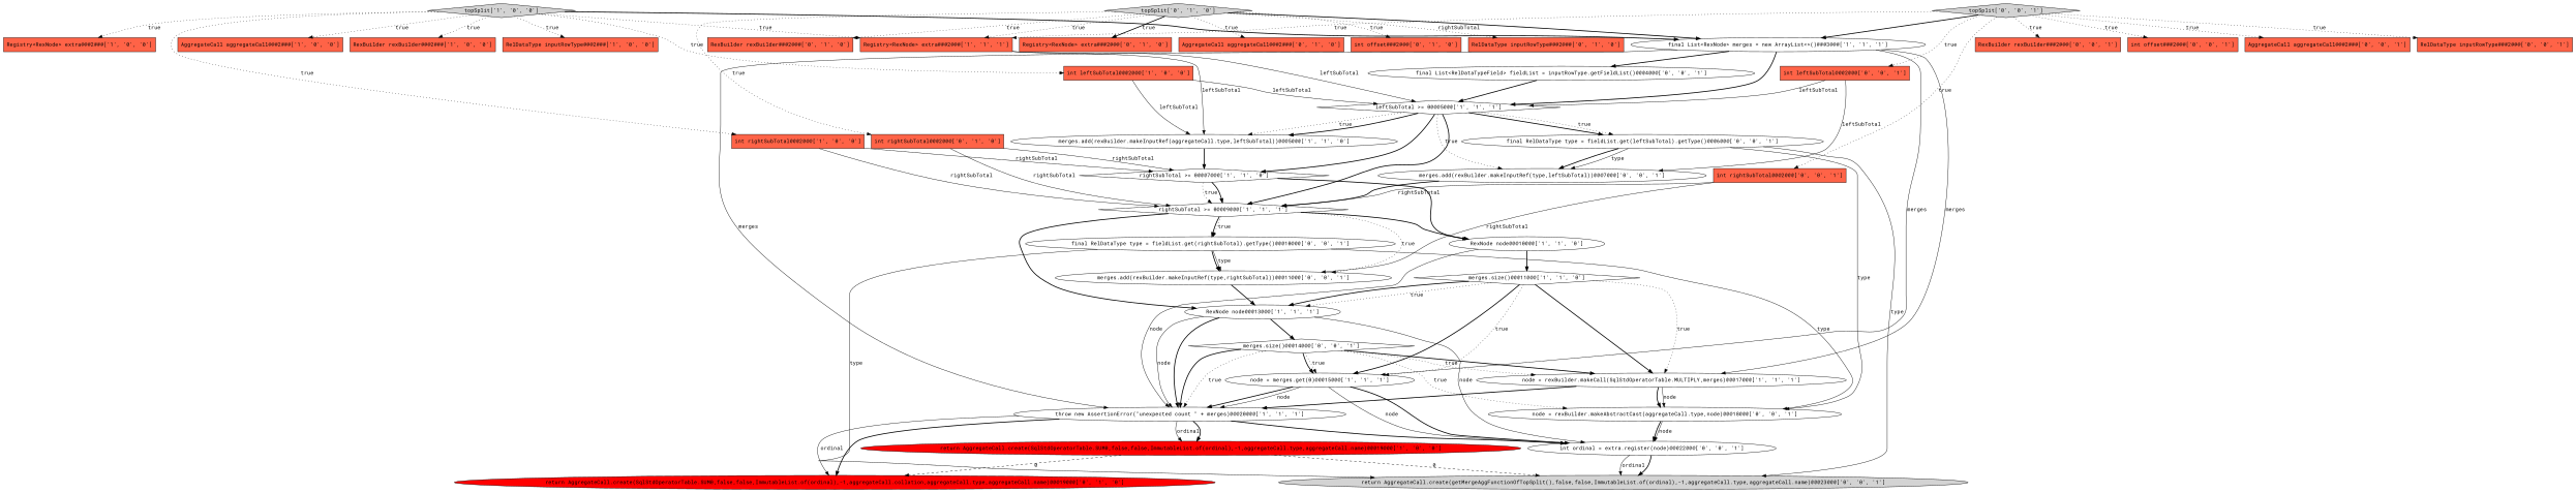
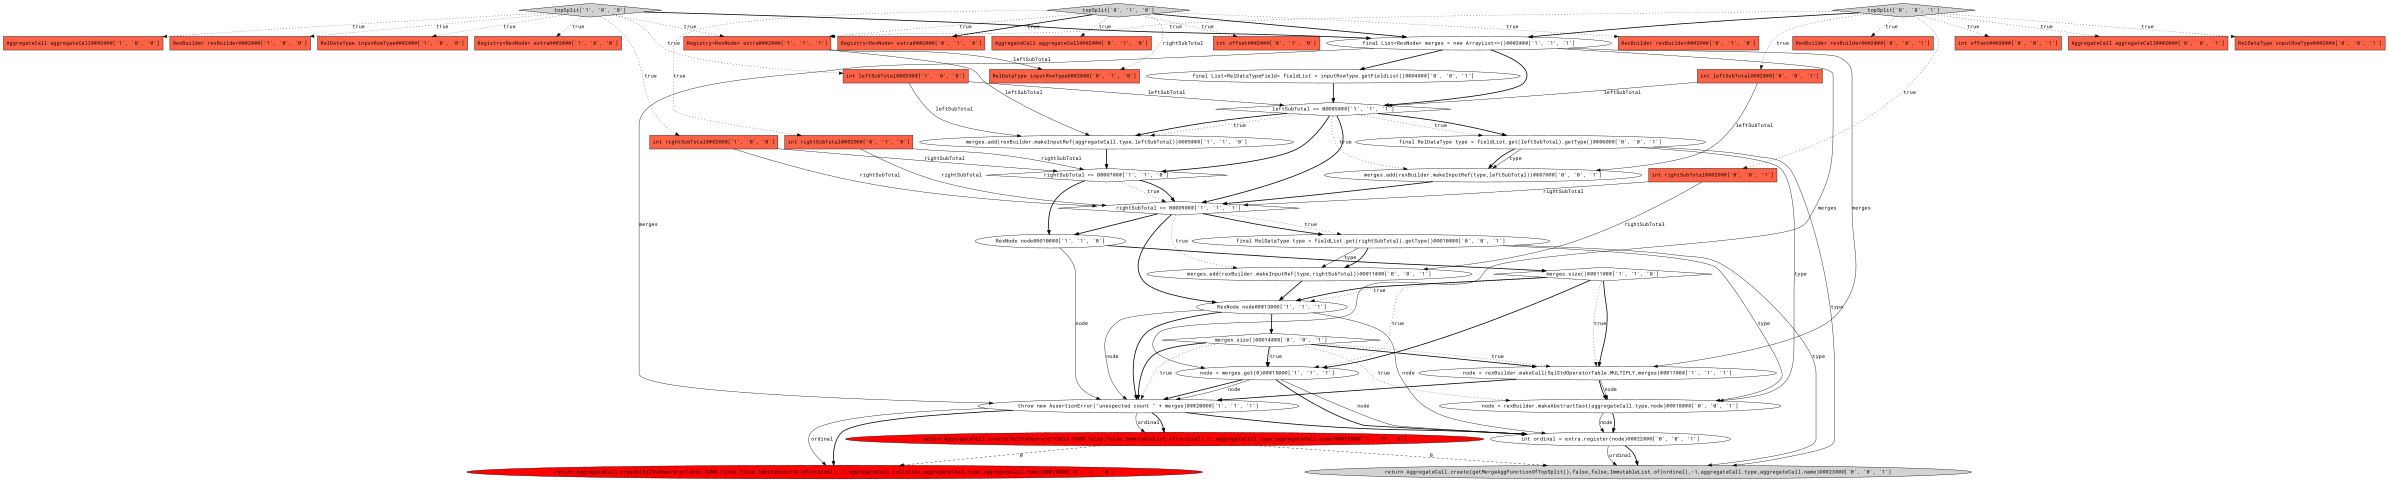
  digraph {
    fontname="Roboto Mono"
    node [fillcolor=white fontname="Roboto Mono" shape=box style=filled]
    edge [fontname="Roboto Mono" style=bold]
    n1 [fillcolor=red label="return AggregateCall.create(SqlStdOperatorTable.SUM0,false,false,ImmutableList.of(ordinal),-1,aggregateCall.collation,aggregateCall.type,aggregateCall.name)@@@19@@@['0', '1', '0']" shape=ellipse]
    n2 [label="throw new AssertionError(\"unexpected count \" + merges)@@@20@@@['1', '1', '1']" shape=ellipse]
    n3 [label="int ordinal = extra.register(node)@@@22@@@['0', '0', '1']" shape=ellipse]
    n4 [fillcolor=red label="return AggregateCall.create(SqlStdOperatorTable.SUM0,false,false,ImmutableList.of(ordinal),-1,aggregateCall.type,aggregateCall.name)@@@19@@@['1', '0', '0']" shape=ellipse]
    n5 [fillcolor=lightgray label="return AggregateCall.create(getMergeAggFunctionOfTopSplit(),false,false,ImmutableList.of(ordinal),-1,aggregateCall.type,aggregateCall.name)@@@23@@@['0', '0', '1']" shape=ellipse]
    n6 [fillcolor=tomato label="int rightSubTotal@@@2@@@['1', '0', '0']"]
    n7 [label="rightSubTotal >= 0@@@9@@@['1', '1', '1']" shape=diamond]
    n8 [label="rightSubTotal >= 0@@@7@@@['1', '1', '0']" shape=diamond]
    n9 [label="final RelDataType type = fieldList.get(rightSubTotal).getType()@@@10@@@['0', '0', '1']" shape=ellipse]
    n10 [label="merges.add(rexBuilder.makeInputRef(type,rightSubTotal))@@@11@@@['0', '0', '1']" shape=ellipse]
    n11 [label="RexNode node@@@10@@@['1', '1', '0']" shape=ellipse]
    n12 [label="RexNode node@@@13@@@['1', '1', '1']" shape=ellipse]
    n13 [label="node = rexBuilder.makeAbstractCast(aggregateCall.type,node)@@@18@@@['0', '0', '1']" shape=ellipse]
    n14 [fillcolor=tomato label="Registry<RexNode> extra@@@2@@@['0', '1', '0']"]
    n15 [label="node = merges.get(0)@@@15@@@['1', '1', '1']" shape=ellipse]
    n16 [label="merges.size()@@@14@@@['0', '0', '1']" shape=diamond]
    n17 [label="node = rexBuilder.makeCall(SqlStdOperatorTable.MULTIPLY,merges)@@@17@@@['1', '1', '1']" shape=ellipse]
    n18 [label="merges.size()@@@11@@@['1', '1', '0']" shape=diamond]
    n19 [fillcolor=tomato label="AggregateCall aggregateCall@@@2@@@['1', '0', '0']"]
    n20 [fillcolor=tomato label="RexBuilder rexBuilder@@@2@@@['0', '0', '1']"]
    n21 [fillcolor=tomato label="int rightSubTotal@@@2@@@['0', '0', '1']"]
    n22 [fillcolor=tomato label="AggregateCall aggregateCall@@@2@@@['0', '1', '0']"]
    n23 [label="final List<RelDataTypeField> fieldList = inputRowType.getFieldList()@@@4@@@['0', '0', '1']" shape=ellipse]
    n24 [label="leftSubTotal >= 0@@@5@@@['1', '1', '1']" shape=diamond]
    n25 [label="final RelDataType type = fieldList.get(leftSubTotal).getType()@@@6@@@['0', '0', '1']" shape=ellipse]
    n26 [label="merges.add(rexBuilder.makeInputRef(type,leftSubTotal))@@@7@@@['0', '0', '1']" shape=ellipse]
    n27 [label="merges.add(rexBuilder.makeInputRef(aggregateCall.type,leftSubTotal))@@@5@@@['1', '1', '0']" shape=ellipse]
    n28 [fillcolor=tomato label="int offset@@@2@@@['0', '0', '1']"]
    n29 [fillcolor=tomato label="AggregateCall aggregateCall@@@2@@@['0', '0', '1']"]
    n30 [label="final List<RexNode> merges = new ArrayList<>()@@@3@@@['1', '1', '1']" shape=ellipse]
    n31 [fillcolor=lightgray label="topSplit['0', '1', '0']" shape=diamond]
    n32 [fillcolor=tomato label="int rightSubTotal@@@2@@@['0', '1', '0']"]
    n33 [fillcolor=tomato label="int offset@@@2@@@['0', '1', '0']"]
    n34 [fillcolor=tomato label="Registry<RexNode> extra@@@2@@@['1', '1', '1']"]
    n35 [fillcolor=tomato label="RelDataType inputRowType@@@2@@@['0', '1', '0']"]
    n36 [fillcolor=tomato label="RexBuilder rexBuilder@@@2@@@['0', '1', '0']"]
    n37 [fillcolor=tomato label="RexBuilder rexBuilder@@@2@@@['1', '0', '0']"]
    n38 [fillcolor=tomato label="int leftSubTotal@@@2@@@['1', '0', '0']"]
    n39 [fillcolor=tomato label="RelDataType inputRowType@@@2@@@['1', '0', '0']"]
    n40 [fillcolor=lightgray label="topSplit['0', '0', '1']" shape=diamond]
    n41 [fillcolor=tomato label="int leftSubTotal@@@2@@@['0', '0', '1']"]
    n42 [fillcolor=tomato label="RelDataType inputRowType@@@2@@@['0', '0', '1']"]
    n43 [fillcolor=tomato label="Registry<RexNode> extra@@@2@@@['1', '0', '0']"]
    n44 [fillcolor=lightgray label="topSplit['1', '0', '0']" shape=diamond]
    n2 -> n1
    n2 -> n1 [label=ordinal style=solid]
    n2 -> n3
    n2 -> n4 [label=ordinal style=solid]
    n2 -> n4
    n3 -> n5
    n3 -> n5 [label=ordinal style=solid]
    n4 -> n1 [label=0 style=dashed]
    n4 -> n5 [label=0 style=dashed]
    n6 -> n7 [label=rightSubTotal style=solid]
    n6 -> n8 [label=rightSubTotal style=solid]
    n7 -> n9 [label=true style=dotted]
    n7 -> n9
    n7 -> n10 [label=true style=dotted]
    n7 -> n11
    n7 -> n12
    n8 -> n7 [label=true style=dotted]
    n8 -> n7
    n8 -> n11
    n9 -> n5 [label=type style=solid]
    n9 -> n10 [label=type style=solid]
    n9 -> n10
    n9 -> n13 [label=type style=solid]
    n10 -> n12
    n11 -> n2 [label="node" style=solid]
    n11 -> n18
    n12 -> n2 [label="node" style=solid]
    n12 -> n2
    n12 -> n3 [label="node" style=solid]
    n12 -> n16
    n13 -> n3
    n13 -> n3 [label="node" style=solid]
    n15 -> n2
    n15 -> n2 [label="node" style=solid]
    n15 -> n3
    n15 -> n3 [label="node" style=solid]
    n16 -> n2
    n16 -> n2 [label=true style=dotted]
    n16 -> n13 [label=true style=dotted]
    n16 -> n15 [label=true style=dotted]
    n16 -> n15
    n16 -> n17
    n16 -> n17 [label=true style=dotted]
    n17 -> n2
    n17 -> n13
    n17 -> n13 [label="node" style=solid]
    n18 -> n12
    n18 -> n12 [label=true style=dotted]
    n18 -> n15 [label=true style=dotted]
    n18 -> n15
    n18 -> n17 [label=true style=dotted]
    n18 -> n17
    n21 -> n7 [label=rightSubTotal style=solid]
    n21 -> n10 [label=rightSubTotal style=solid]
    n23 -> n24
    n24 -> n7
    n24 -> n8
    n24 -> n25
    n24 -> n25 [label=true style=dotted]
    n24 -> n26 [label=true style=dotted]
    n24 -> n27 [label=true style=dotted]
    n24 -> n27
    n25 -> n5 [label=type style=solid]
    n25 -> n13 [label=type style=solid]
    n25 -> n26 [label=type style=solid]
    n25 -> n26
    n26 -> n7
    n27 -> n8
    n30 -> n2 [label=merges style=solid]
    n30 -> n15 [label=merges style=solid]
    n30 -> n17 [label=merges style=solid]
    n30 -> n23
    n30 -> n24
    n31 -> n14 [label=true]
    n31 -> n22 [label=true style=dotted]
    n31 -> n30
    n31 -> n32 [label=true style=dotted]
    n31 -> n33 [label=true style=dotted]
    n31 -> n34 [label=true style=dotted]
    n31 -> n35 [label=rightSubTotal style=dotted]
    n31 -> n36 [label=true style=dotted]
    n32 -> n7 [label=rightSubTotal style=solid]
    n32 -> n8 [label=rightSubTotal style=solid]
-   n34 -> n24 [label=leftSubTotal style=solid]
+   n34 -> n35 [label=leftSubTotal style=solid]
    n34 -> n27 [label=leftSubTotal style=solid]
    n38 -> n24 [label=leftSubTotal style=solid]
    n38 -> n27 [label=leftSubTotal style=solid]
    n40 -> n20 [label=true style=dotted]
    n40 -> n21 [label=true style=dotted]
    n40 -> n28 [label=true style=dotted]
    n40 -> n29 [label=true style=dotted]
    n40 -> n30
    n40 -> n34 [label=true style=dotted]
    n40 -> n41 [label=true style=dotted]
    n40 -> n42 [label=true style=dotted]
    n41 -> n24 [label=leftSubTotal style=solid]
    n41 -> n26 [label=leftSubTotal style=solid]
    n44 -> n6 [label=true style=dotted]
    n44 -> n19 [label=true style=dotted]
    n44 -> n30
    n44 -> n34 [label=true style=dotted]
    n44 -> n37 [label=true style=dotted]
    n44 -> n38 [label=true style=dotted]
    n44 -> n39 [label=true style=dotted]
    n44 -> n43 [label=true style=dotted]
  }
